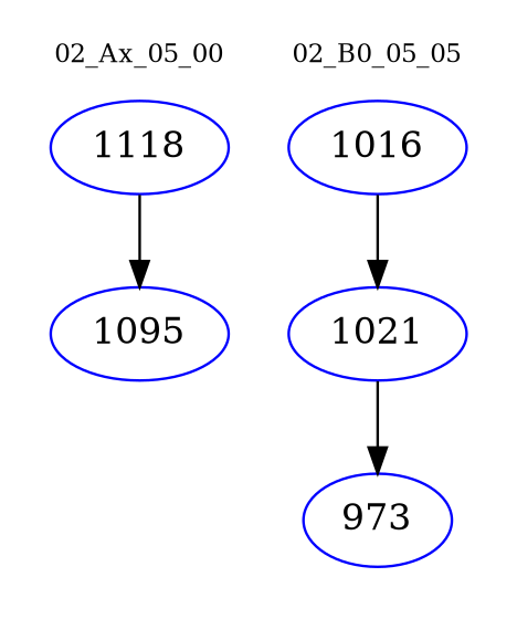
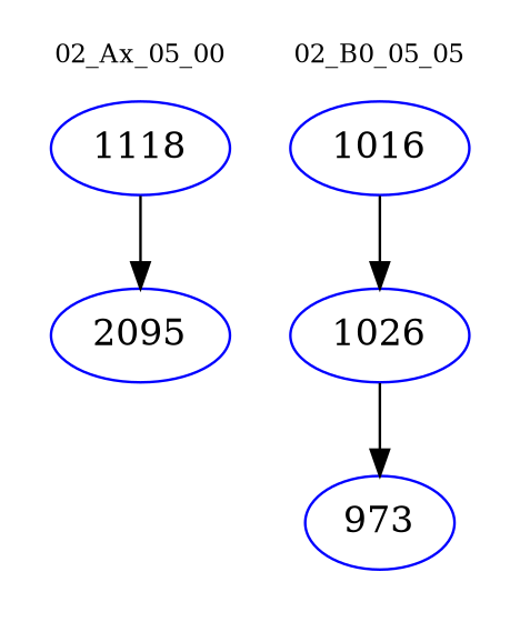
  digraph {
    node [color=blue]
    edge [color=black]
    n1 [label=1118]
-   n2 [label=1095]
+   n2 [label=2095]
    n3 [label=1016]
    n4 [label=973]
-   n5 [label=1021]
+   n5 [label=1026]
    subgraph cluster_1 {
      color=white
      fontsize=10
      label="02_Ax_05_00"
      n1
      n2
    }
    subgraph cluster_2 {
      color=white
      fontsize=10
      label="02_B0_05_05"
      n3
      n4
      n5
    }
    n1 -> n2
    n3 -> n5
    n5 -> n4
  }
